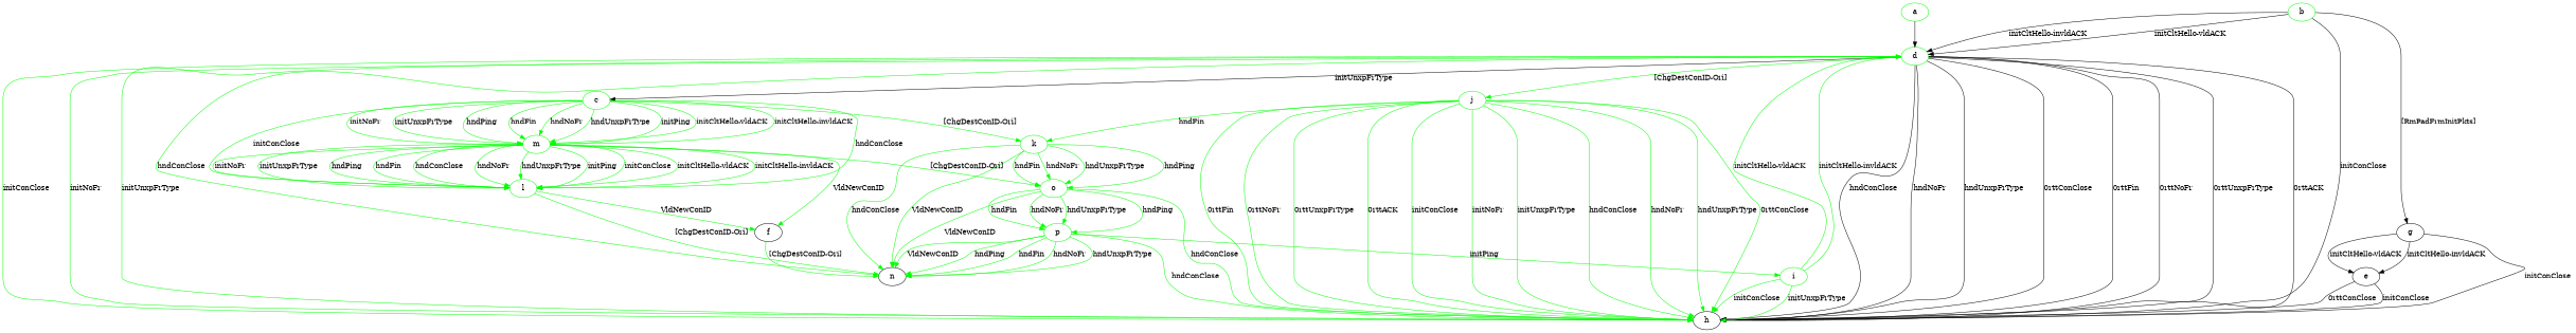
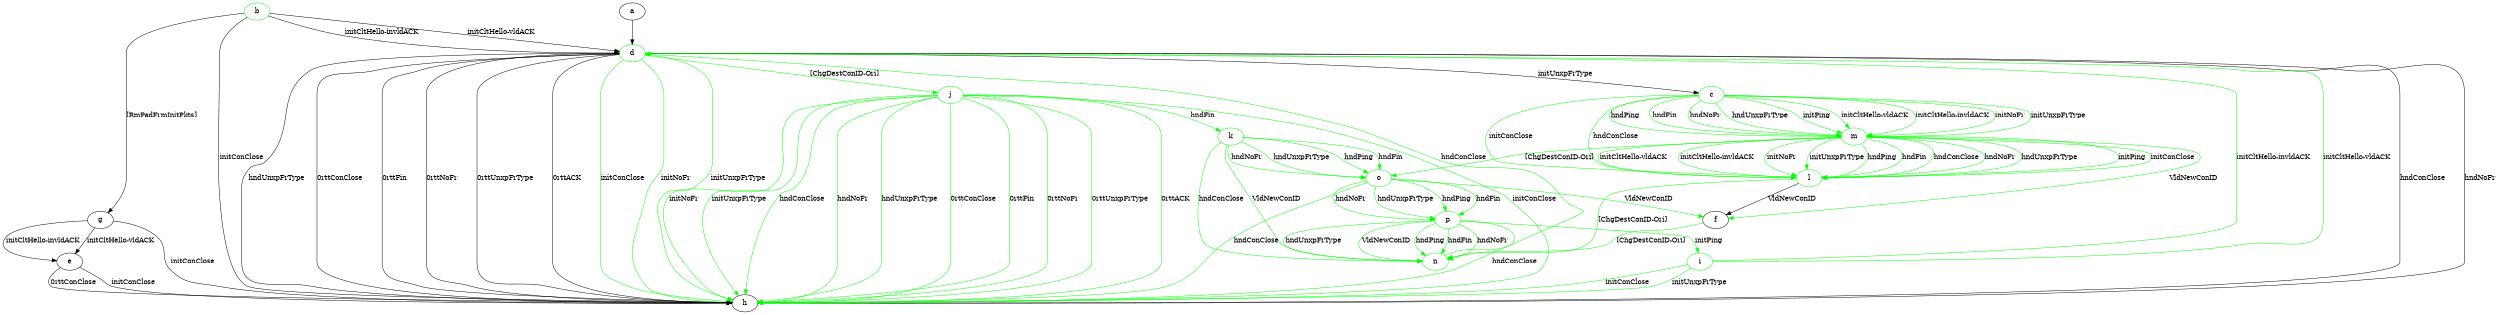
  digraph {
    node [color=green]
    edge [color=green]
    d
-   a
+   a [color=""]
    b
    g [color=""]
    h [color=""]
    c
    j
    e [color=""]
    i
    k
    l
    m
-   n [color=black]
+   n
    f [color=""]
    o
    p
    d -> h [label="hndConClose " color=""]
    d -> h [label="hndNoFr " color=""]
    d -> h [label="hndUnxpFrType " color=""]
    d -> h [label="0rttConClose " color=""]
    d -> h [label="0rttFin " color=""]
    d -> h [label="0rttNoFr " color=""]
    d -> h [label="0rttUnxpFrType " color=""]
    d -> h [label="0rttACK " color=""]
    d -> h [label="initConClose "]
    d -> h [label="initNoFr "]
    d -> h [label="initUnxpFrType "]
    d -> c [label="initUnxpFrType " color=""]
    d -> j [label="[ChgDestConID-Ori] "]
    a -> d [color=""]
    b -> d [label="initCltHello-vldACK " color=""]
    b -> d [label="initCltHello-invldACK " color=""]
    b -> g [label="[RmPadFrmInitPkts] " color=""]
    b -> h [label="initConClose " color=""]
    g -> h [label="initConClose " color=""]
    g -> e [label="initCltHello-vldACK " color=""]
    g -> e [label="initCltHello-invldACK " color=""]
-   c -> k [label="[ChgDestConID-Ori] "]
    c -> l [label="initConClose "]
    c -> l [label="hndConClose "]
    c -> m [label="initPing "]
    c -> m [label="initCltHello-vldACK "]
    c -> m [label="initCltHello-invldACK "]
    c -> m [label="initNoFr "]
    c -> m [label="initUnxpFrType "]
    c -> m [label="hndPing "]
    c -> m [label="hndFin "]
    c -> m [label="hndNoFr "]
    c -> m [label="hndUnxpFrType "]
    j -> h [label="initConClose "]
    j -> h [label="initNoFr "]
    j -> h [label="initUnxpFrType "]
    j -> h [label="hndConClose "]
    j -> h [label="hndNoFr "]
    j -> h [label="hndUnxpFrType "]
    j -> h [label="0rttConClose "]
    j -> h [label="0rttFin "]
    j -> h [label="0rttNoFr "]
    j -> h [label="0rttUnxpFrType "]
    j -> h [label="0rttACK "]
    j -> k [label="hndFin "]
    e -> h [label="initConClose " color=""]
    e -> h [label="0rttConClose " color=""]
    i -> d [label="initCltHello-vldACK "]
    i -> d [label="initCltHello-invldACK "]
    i -> h [label="initConClose "]
    i -> h [label="initUnxpFrType "]
    k -> n [label="hndConClose "]
    k -> n [label="VldNewConID "]
    k -> o [label="hndPing "]
    k -> o [label="hndFin "]
    k -> o [label="hndNoFr "]
    k -> o [label="hndUnxpFrType "]
    l -> n [label="[ChgDestConID-Ori] "]
-   l -> f [label="VldNewConID "]
+   l -> f [color=black label="VldNewConID "]
    m -> l [label="initPing "]
    m -> l [label="initConClose "]
    m -> l [label="initCltHello-vldACK "]
    m -> l [label="initCltHello-invldACK "]
    m -> l [label="initNoFr "]
    m -> l [label="initUnxpFrType "]
    m -> l [label="hndPing "]
    m -> l [label="hndFin "]
    m -> l [label="hndConClose "]
    m -> l [label="hndNoFr "]
    m -> l [label="hndUnxpFrType "]
    m -> f [label="VldNewConID "]
    m -> o [label="[ChgDestConID-Ori] "]
    n -> d [label="hndConClose "]
    f -> n [label="[ChgDestConID-Ori] "]
    o -> h [label="hndConClose "]
-   o -> n [label="VldNewConID "]
+   o -> f [label="VldNewConID "]
    o -> p [label="hndPing "]
    o -> p [label="hndFin "]
    o -> p [label="hndNoFr "]
    o -> p [label="hndUnxpFrType "]
    p -> h [label="hndConClose "]
    p -> i [label="initPing "]
    p -> n [label="hndPing "]
    p -> n [label="hndFin "]
    p -> n [label="hndNoFr "]
    p -> n [label="hndUnxpFrType "]
    p -> n [label="VldNewConID "]
  }
